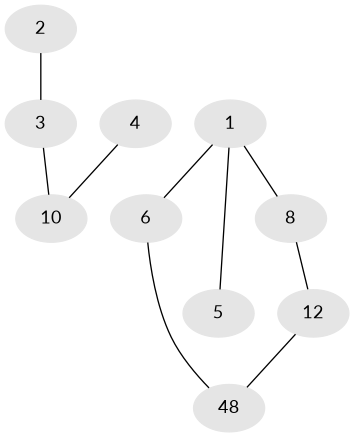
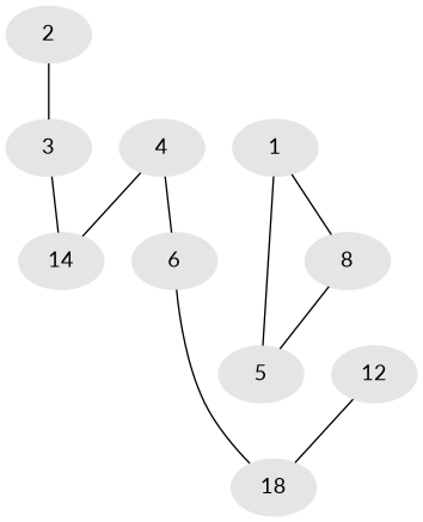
  graph {
    fontname=Lato
    node [color=gray90 fontname=Lato style=filled]
    edge [fontname=Lato]
    2 [super="+11"]
    3
    5 [super="+9+14"]
    1
    6 [super="+19"]
    8 [super="+7+13"]
-   18 [super="+20" label=48]
-   10 [super="+16+17"]
+   18 [super="+20"]
+   10 [super="+16+17" label=14]
    4 [super="+7"]
    12 [super="+15"]
    2 -- 3
    3 -- 10
    1 -- 5
-   1 -- 6
+   4 -- 6
    1 -- 8
    6 -- 18
-   8 -- 12
+   8 -- 5
    4 -- 10
    12 -- 18
  }
